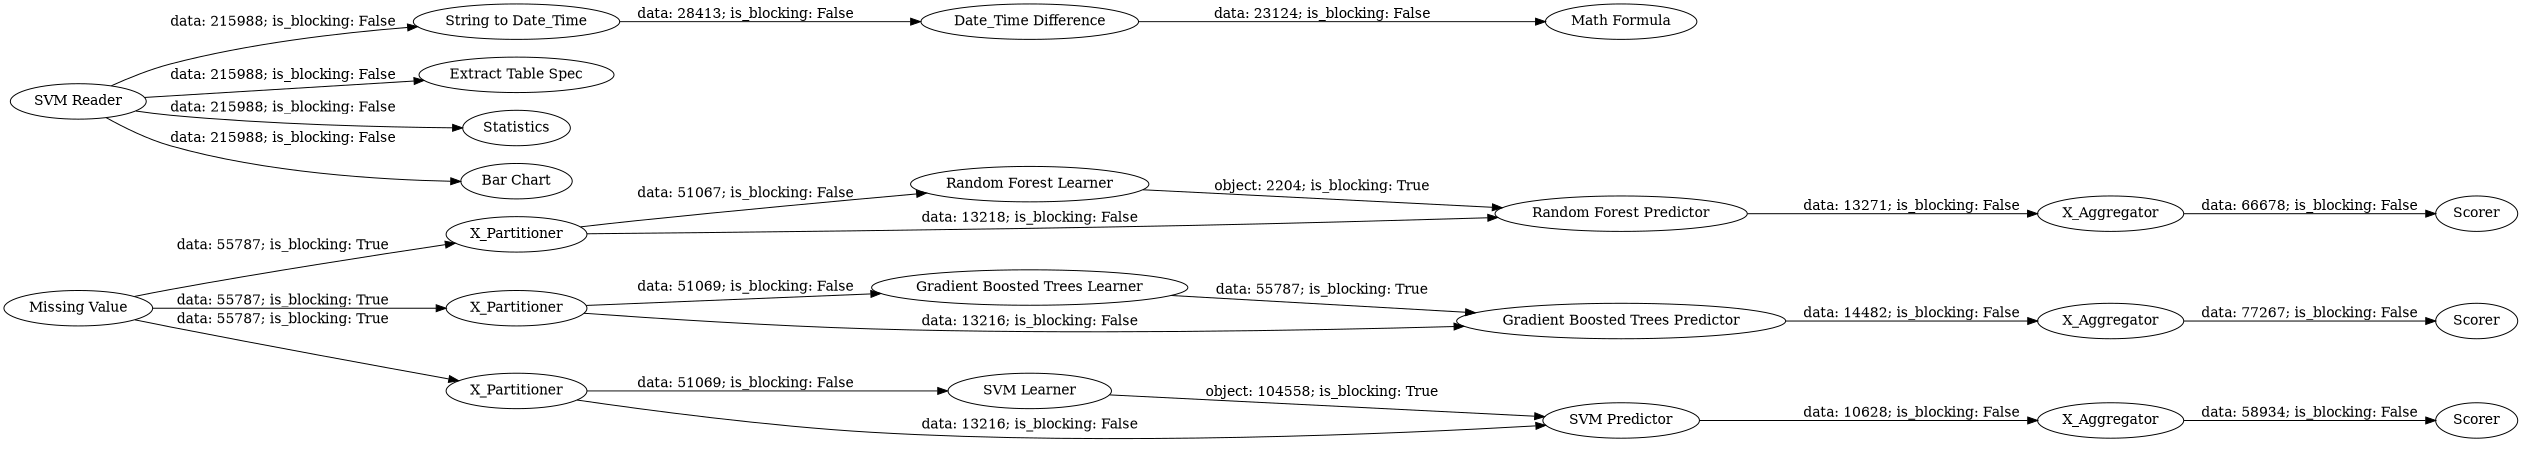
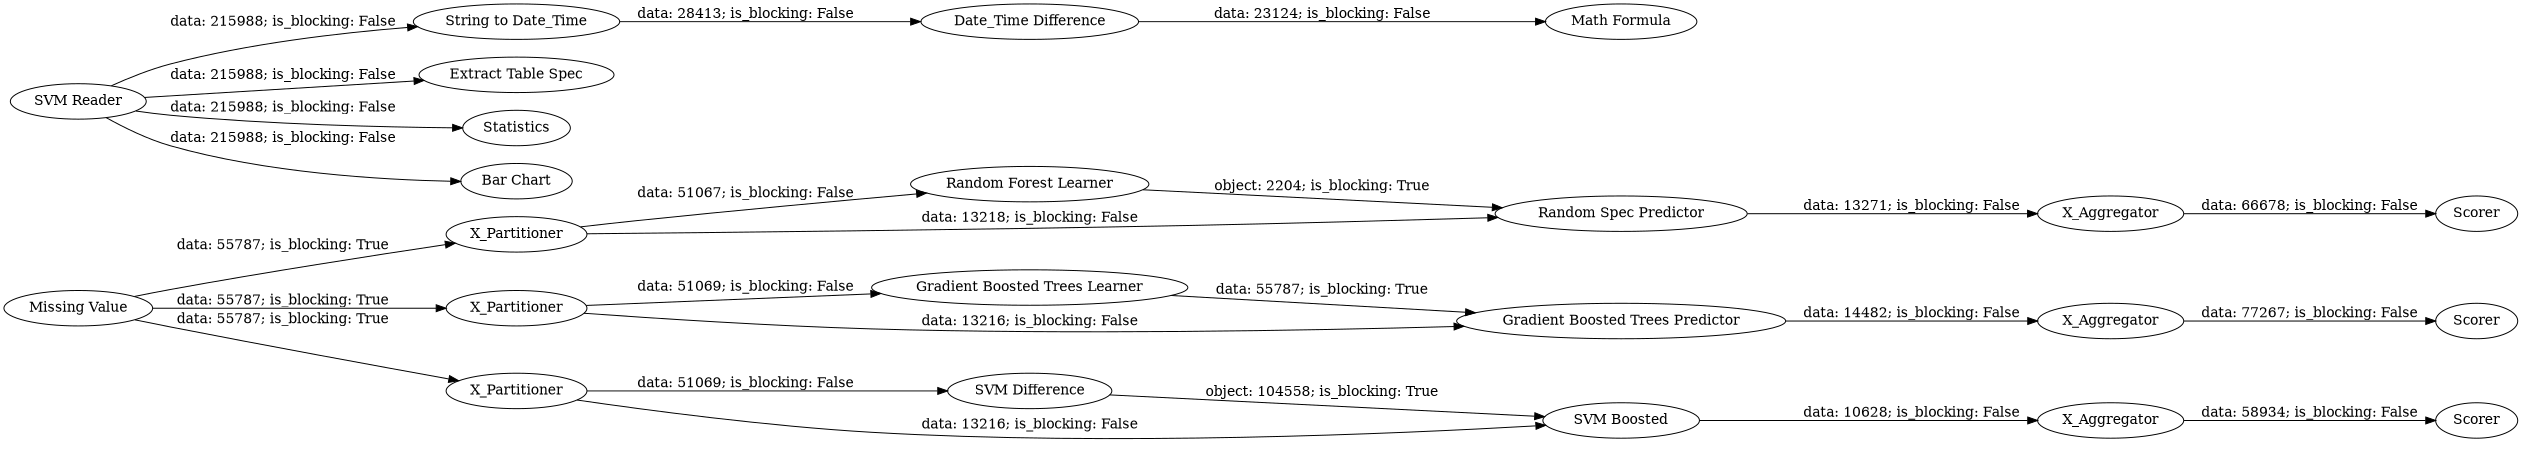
  digraph {
    rankdir=LR
    n1 [label="Missing Value"]
    n2 [label=X_Partitioner]
    n3 [label=X_Partitioner]
    n4 [label=X_Partitioner]
    n5 [label="Random Forest Learner"]
-   n6 [label="Random Forest Predictor"]
+   n6 [label="Random Spec Predictor"]
    n7 [label="Gradient Boosted Trees Learner"]
    n8 [label="Gradient Boosted Trees Predictor"]
-   n9 [label="SVM Learner"]
-   n10 [label="SVM Predictor"]
+   n9 [label="SVM Difference"]
+   n10 [label="SVM Boosted"]
    n11 [label=X_Aggregator]
    n12 [label=Scorer]
    n13 [label=X_Aggregator]
    n14 [label=Scorer]
    n15 [label=X_Aggregator]
    n16 [label=Scorer]
    n17 [label="String to Date_Time"]
    n18 [label="Date_Time Difference"]
    n19 [label="Math Formula"]
    n20 [label="Extract Table Spec"]
    n21 [label=Statistics]
    n22 [label="Bar Chart"]
    n23 [label="SVM Reader"]
    n1 -> n2 [label="data: 55787; is_blocking: True"]
    n1 -> n3 [label="data: 55787; is_blocking: True"]
    n1 -> n4 [label="data: 55787; is_blocking: True"]
    n2 -> n5 [label="data: 51067; is_blocking: False"]
    n2 -> n6 [label="data: 13218; is_blocking: False"]
    n3 -> n7 [label="data: 51069; is_blocking: False"]
    n3 -> n8 [label="data: 13216; is_blocking: False"]
    n4 -> n9 [label="data: 51069; is_blocking: False"]
    n4 -> n10 [label="data: 13216; is_blocking: False"]
    n5 -> n6 [label="object: 2204; is_blocking: True"]
    n6 -> n13 [label="data: 13271; is_blocking: False"]
    n7 -> n8 [label="data: 55787; is_blocking: True"]
    n8 -> n15 [label="data: 14482; is_blocking: False"]
    n9 -> n10 [label="object: 104558; is_blocking: True"]
    n10 -> n11 [label="data: 10628; is_blocking: False"]
    n11 -> n12 [label="data: 58934; is_blocking: False"]
    n13 -> n14 [label="data: 66678; is_blocking: False"]
    n15 -> n16 [label="data: 77267; is_blocking: False"]
    n17 -> n18 [label="data: 28413; is_blocking: False"]
    n18 -> n19 [label="data: 23124; is_blocking: False"]
    n23 -> n17 [label="data: 215988; is_blocking: False"]
    n23 -> n20 [label="data: 215988; is_blocking: False"]
    n23 -> n21 [label="data: 215988; is_blocking: False"]
    n23 -> n22 [label="data: 215988; is_blocking: False"]
  }
